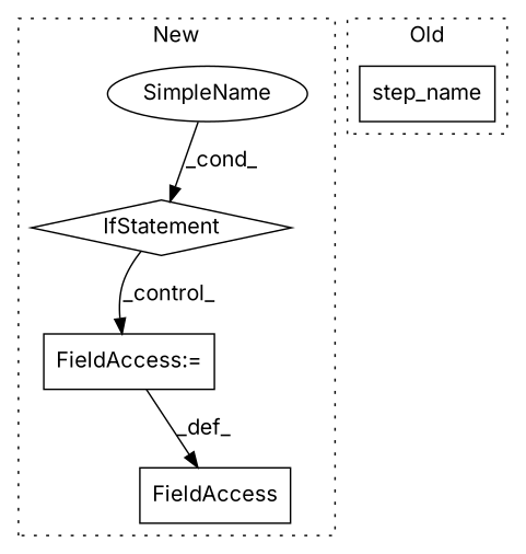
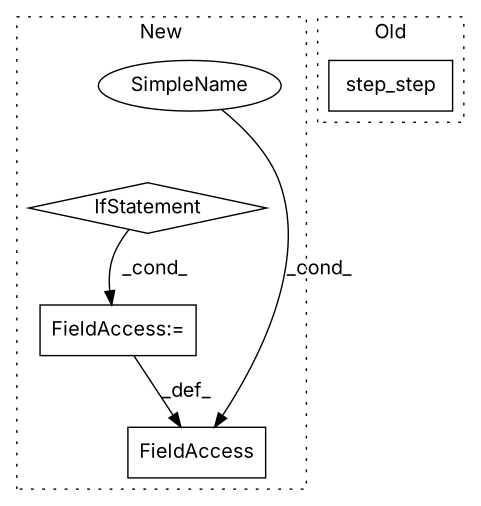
  digraph {
    fontname=Inter
    node [fontname=Inter shape=box]
    edge [fontname=Inter]
    n1 [a=25 l="4,2" label=IfStatement s="18185,18236" shape=diamond]
    n2 [a=42 label=SimpleName shape=ellipse]
    n3 [a=7 l=1 label="FieldAccess:=" s=18277]
    n4 [a=22 l=21 label=FieldAccess s=18256]
-   n5 [a=32 l=11 label=step_name s=17469]
+   n5 [a=32 l=11 label=step_step s=17469]
    subgraph cluster_1 {
      label=New
      style=dotted
      n1
      n2
      n3
      n4
    }
    subgraph cluster_2 {
      label=Old
      style=dotted
      n5
    }
-   n1 -> n3 [label=_control_]
-   n2 -> n1 [label=_cond_]
+   n1 -> n3 [label=_cond_]
+   n2 -> n4 [label=_cond_]
    n3 -> n4 [label=_def_]
  }
